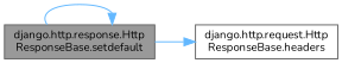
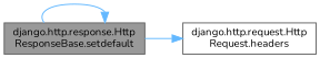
  digraph {
    rankdir=LR
    fontname=Nunito
    node [fontname=Nunito fontsize=10 shape=box style=filled]
    edge [color=steelblue1 fontname=Nunito fontsize=10 labelfontname=Helvetica labelfontsize=10 style=solid]
    n1 [color=gray40 fillcolor=grey60 fontcolor=black height=0.2 label="django.http.response.Http\lResponseBase.setdefault" width=0.4]
-   n2 [color=grey40 fillcolor=white height=0.2 label="django.http.request.Http\lResponseBase.headers" width=0.4]
+   n2 [color=grey40 fillcolor=white height=0.2 label="django.http.request.Http\lRequest.headers" width=0.4]
    n1 -> n1
    n1 -> n2
  }
